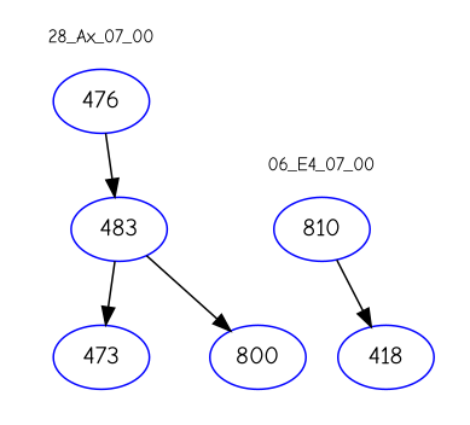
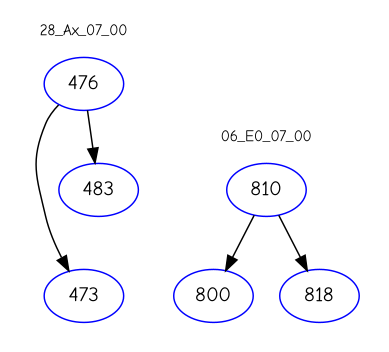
  digraph {
    fontname="Comic Neue"
    node [color=blue fontname="Comic Neue"]
    edge [color=black fontname="Comic Neue"]
    n1 [label=476]
    n2 [label=473]
    n3 [label=483]
    n4 [label=810]
    n5 [label=800]
-   n6 [label=418]
+   n6 [label=818]
    subgraph cluster_1 {
      color=white
      fontsize=10
      label="28_Ax_07_00"
      n1
      n2
      n3
    }
    subgraph cluster_2 {
      color=white
      fontsize=10
-     label="06_E4_07_00"
+     label="06_E0_07_00"
      n4
      n5
      n6
    }
-   n3 -> n2
+   n1 -> n2
    n1 -> n3
-   n3 -> n5
+   n4 -> n5
    n4 -> n6
  }
